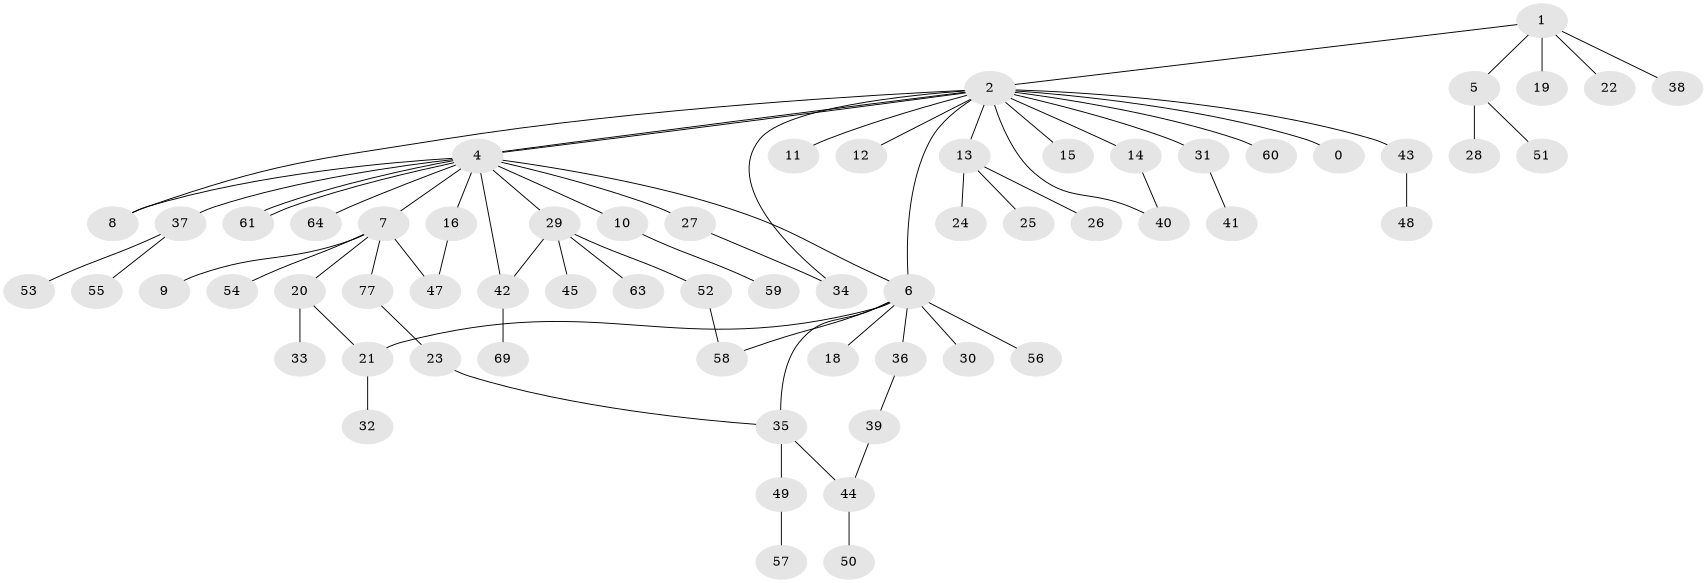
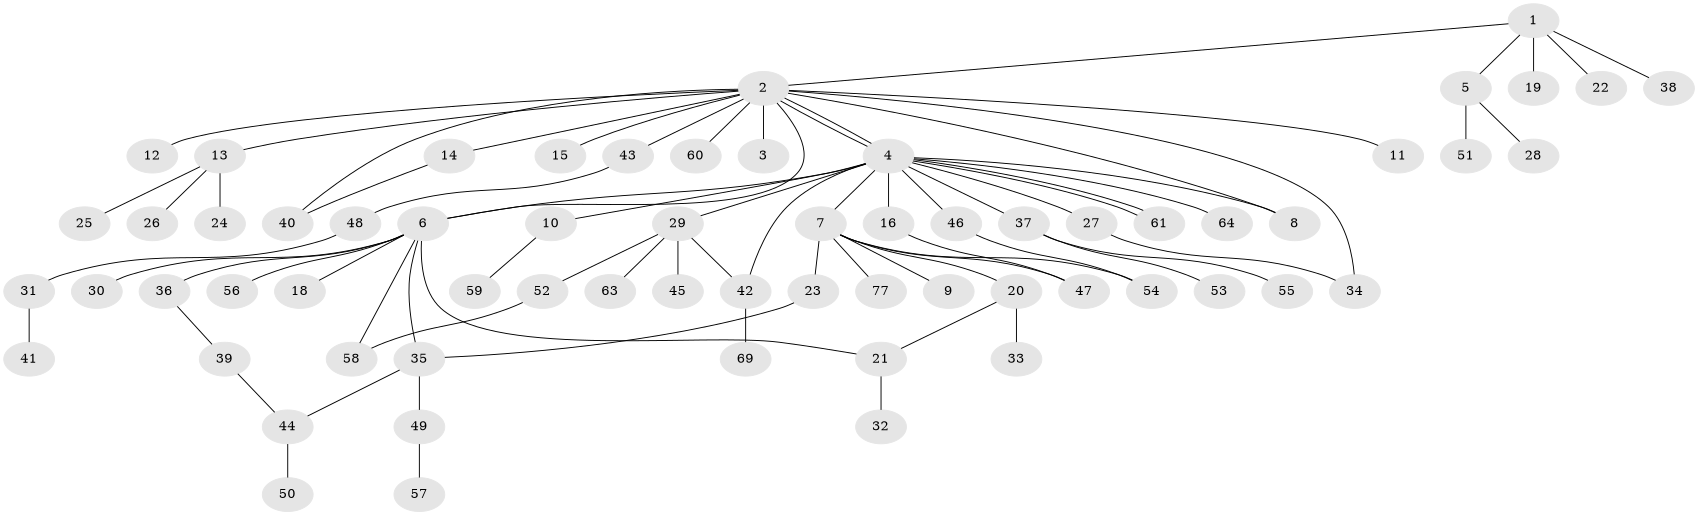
  graph {
    node [color=gray90 style=filled]
    1
    2
    5
    19
    22
    38
-   3 [label=0]
+   3
    4
    6
    8
    11
    12
    13
    14
    15
    31
    34
    40
    43
    60
    28
    51
    7
    10
    16
    27
    29
    37
    42
+   46
    61
    64
    18
    21
    30
    35
    36
    56
    58
    24
    25
    26
    41
    48
    9
    n46 [label=77]
    20
    23
    47
    54
    59
    45
    52
    63
    53
    55
    n57 [label=69]
    32
    44
    49
    39
    33
    50
    57
    1 -- 2
    1 -- 5
    1 -- 19
    1 -- 22
    1 -- 38
    2 -- 3
    2 -- 4
    2 -- 4
    2 -- 6
    2 -- 8
    2 -- 11
    2 -- 12
    2 -- 13
    2 -- 14
    2 -- 15
-   2 -- 31
+   48 -- 31
    2 -- 34
    2 -- 40
    2 -- 43
    2 -- 60
    5 -- 28
    5 -- 51
    4 -- 6
    4 -- 8
    4 -- 7
    4 -- 10
    4 -- 16
    4 -- 27
    4 -- 29
    4 -- 37
    4 -- 42
+   4 -- 46
    4 -- 61
    4 -- 61
    4 -- 64
    6 -- 18
    6 -- 21
    6 -- 30
    6 -- 35
    6 -- 36
    6 -- 56
    6 -- 58
    13 -- 24
    13 -- 25
    13 -- 26
    14 -- 40
    31 -- 41
    43 -- 48
    7 -- 9
    7 -- n46
    7 -- 20
-   n46 -- 23
+   7 -- 23
    7 -- 47
    7 -- 54
    10 -- 59
    16 -- 47
    27 -- 34
    29 -- 42
    29 -- 45
    29 -- 52
    29 -- 63
    37 -- 53
    37 -- 55
    42 -- n57
+   46 -- 54
    21 -- 32
    35 -- 44
    35 -- 49
    36 -- 39
    20 -- 21
    20 -- 33
    23 -- 35
    52 -- 58
    44 -- 50
    49 -- 57
    39 -- 44
  }
